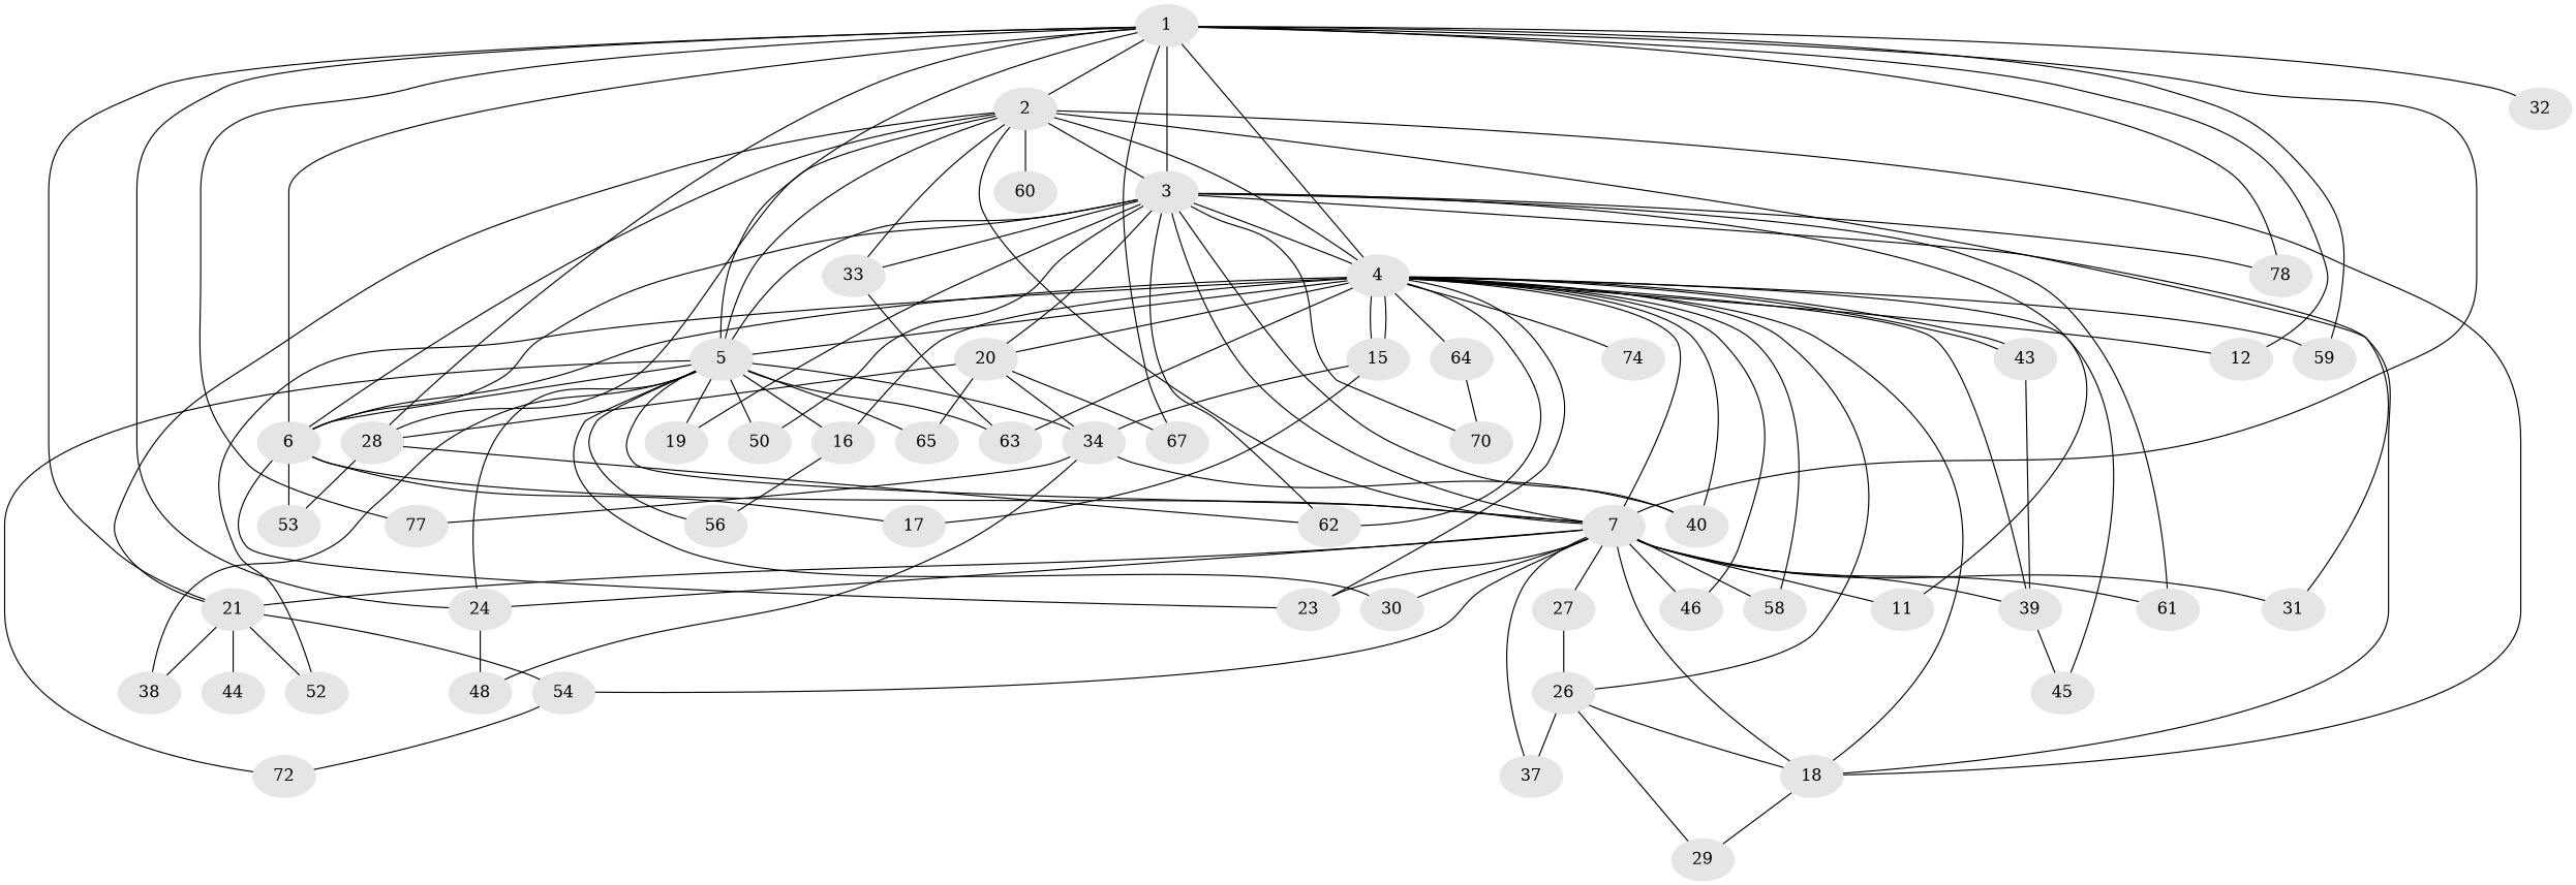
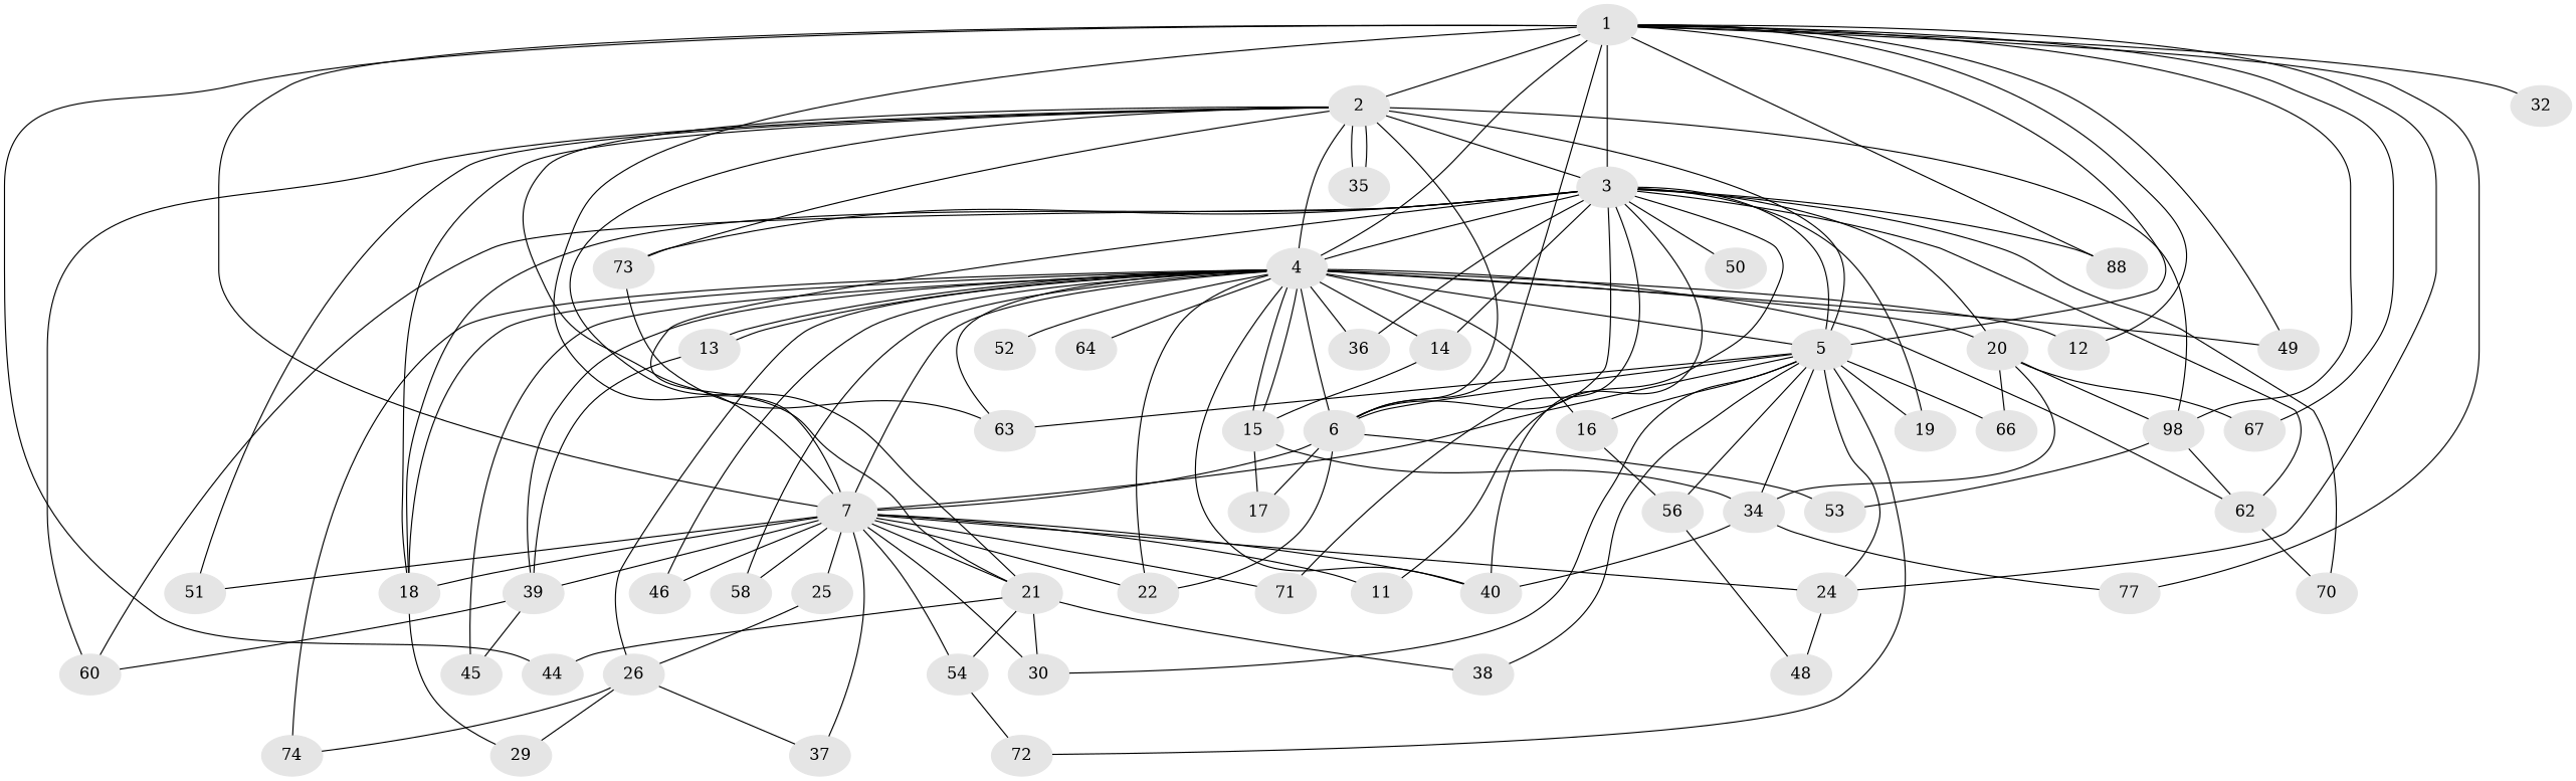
  graph {
    node [color=gray90 style=filled]
    1 [super="+9"]
    2 [super="+31"]
    3 [super="+10"]
    4 [super="+8"]
    5 [super="+75"]
    6 [super="+55"]
    7 [super="+49"]
    12
    21 [super="+41"]
    24 [super="+69"]
-   28 [super="+47"]
+   28 [super="+47" label=98]
    32
    44
-   59
+   59 [label=49]
    67
    77
-   78
+   78 [label=88]
    18 [super="+27"]
-   33 [super="+65"]
-   51 [label=31]
+   33 [super="+65" label=73]
+   35
+   51
    60 [super="+70"]
    11
+   14 [super="+71"]
    19
    20 [super="+23"]
+   36
    40 [super="+42"]
    50
-   61
+   61 [label=71]
    62 [super="+68"]
    n32 [label=70]
-   13 [super="+43" label=43]
+   13 [super="+43"]
    15
    16
-   22 [super="+76" label=23]
+   22 [super="+76"]
    26
    39
    45
    46
    52
    58
    63
    64
    74
    30
    34 [super="+57"]
    38
    56
-   66 [label=65]
+   66
    72
    17
    53
-   25 [label=27]
+   25
    37
    54
    48
    29
    1 -- 2 [weight=2]
    1 -- 3 [weight=4]
    1 -- 4 [weight=4]
    1 -- 5 [weight=2]
    1 -- 6 [weight=2]
    1 -- 7 [weight=2]
    1 -- 12
    1 -- 21
    1 -- 24
    1 -- 28
    1 -- 32
+   1 -- 44
    1 -- 59
    1 -- 67
    1 -- 77
    1 -- 78
    2 -- 3 [weight=2]
    2 -- 4 [weight=2]
    2 -- 5
    2 -- 6
    2 -- 7
    2 -- 21
    2 -- 28
    2 -- 18
    2 -- 33
+   2 -- 35
+   2 -- 35
    2 -- 51
    2 -- 60
    3 -- 4 [weight=4]
    3 -- 5 [weight=2]
    3 -- 6 [weight=2]
    3 -- 7 [weight=2]
    3 -- 78
    3 -- 18
    3 -- 33
+   3 -- 60
    3 -- 11
+   3 -- 14
    3 -- 19
    3 -- 20
+   3 -- 36
    3 -- 40
    3 -- 50
    3 -- 61
    3 -- 62
    3 -- n32
    4 -- 5 [weight=2]
    4 -- 6 [weight=2]
    4 -- 7 [weight=2]
    4 -- 12
    4 -- 59
    4 -- 18
+   4 -- 14
    4 -- 20
+   4 -- 36
    4 -- 40
    4 -- 62
    4 -- 13
    4 -- 13
    4 -- 15
    4 -- 15
    4 -- 16
    4 -- 22
    4 -- 26
    4 -- 39
    4 -- 45
    4 -- 46
    4 -- 52
    4 -- 58
    4 -- 63
    4 -- 64 [weight=2]
    4 -- 74
    5 -- 6 [weight=2]
    5 -- 7
    5 -- 24
    5 -- 19
-   5 -- 50
    5 -- 16
    5 -- 63
    5 -- 30
    5 -- 34
    5 -- 38
    5 -- 56
    5 -- 66
    5 -- 72
    6 -- 7
    6 -- 22
    6 -- 17
    6 -- 53
    7 -- 21
    7 -- 24
    7 -- 18
    7 -- 51
    7 -- 11
+   7 -- 40
    7 -- 61
    7 -- 22
    7 -- 39
    7 -- 46
    7 -- 58
    7 -- 30
    7 -- 25
    7 -- 37
    7 -- 54
    21 -- 44
-   21 -- 52
+   21 -- 30
    21 -- 38
    21 -- 54
    24 -- 48
    28 -- 62
    28 -- 53
    18 -- 29
    33 -- 63
+   14 -- 15
    20 -- 28
    20 -- 67
    20 -- 34
    20 -- 66
-   64 -- n32
+   62 -- n32
    13 -- 39
    15 -- 34
    15 -- 17
    16 -- 56
-   26 -- 18
+   26 -- 74
    26 -- 37
    26 -- 29
+   39 -- 60
    39 -- 45
    34 -- 77
    34 -- 40
-   34 -- 48
+   56 -- 48
    25 -- 26
    54 -- 72
  }
